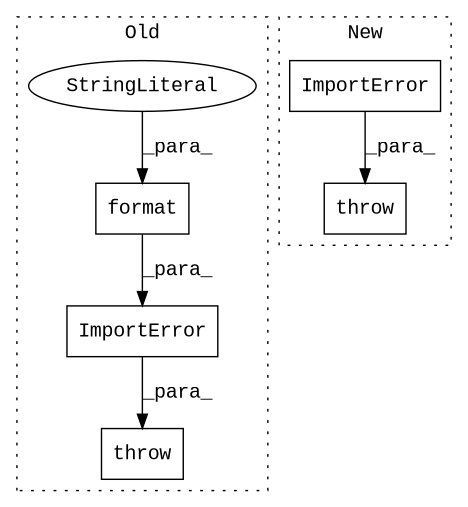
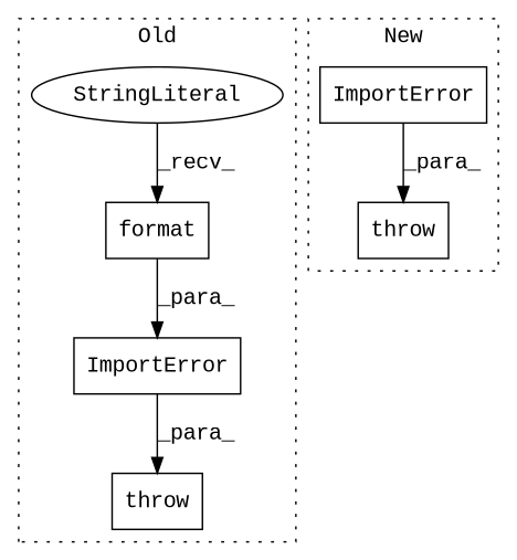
  digraph {
    fontname="Liberation Mono"
    node [a=32 fontname="Liberation Mono" l=6 shape=box]
    edge [fontname="Liberation Mono"]
    n1 [l="12,1" label=ImportError s="1235,1444"]
    n2 [a=53 label=throw s=1229]
    n3 [l="7,1" label=format s="1413,1443"]
    n4 [a=45 l=165 label=StringLiteral s=1247 shape=ellipse]
    n5 [a=53 label=throw s=1213]
    n6 [l=13 label=ImportError s=1219]
    subgraph cluster_1 {
      label=Old
      style=dotted
      n1
      n2
      n3
      n4
    }
    subgraph cluster_2 {
      label=New
      style=dotted
      n5
      n6
    }
    n1 -> n2 [label=_para_]
    n3 -> n1 [label=_para_]
-   n4 -> n3 [label=_para_]
+   n4 -> n3 [label=_recv_]
    n6 -> n5 [label=_para_]
  }
